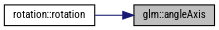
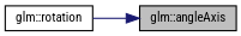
  digraph {
    rankdir=RL
    fontname="Roboto Condensed"
    node [color=black fontname="Roboto Condensed" fontsize=10 shape=record style=filled]
    n1 [fillcolor=grey75 fontcolor=black height=0.2 label="glm::angleAxis" width=0.4]
-   n2 [fillcolor=white height=0.2 label="rotation::rotation" width=0.4]
+   n2 [fillcolor=white height=0.2 label="glm::rotation" width=0.4]
    n1 -> n2 [color=midnightblue dir=back fontname="Roboto Condensed" fontsize=10 labelfontname=Helvetica labelfontsize=10 style=solid]
  }
